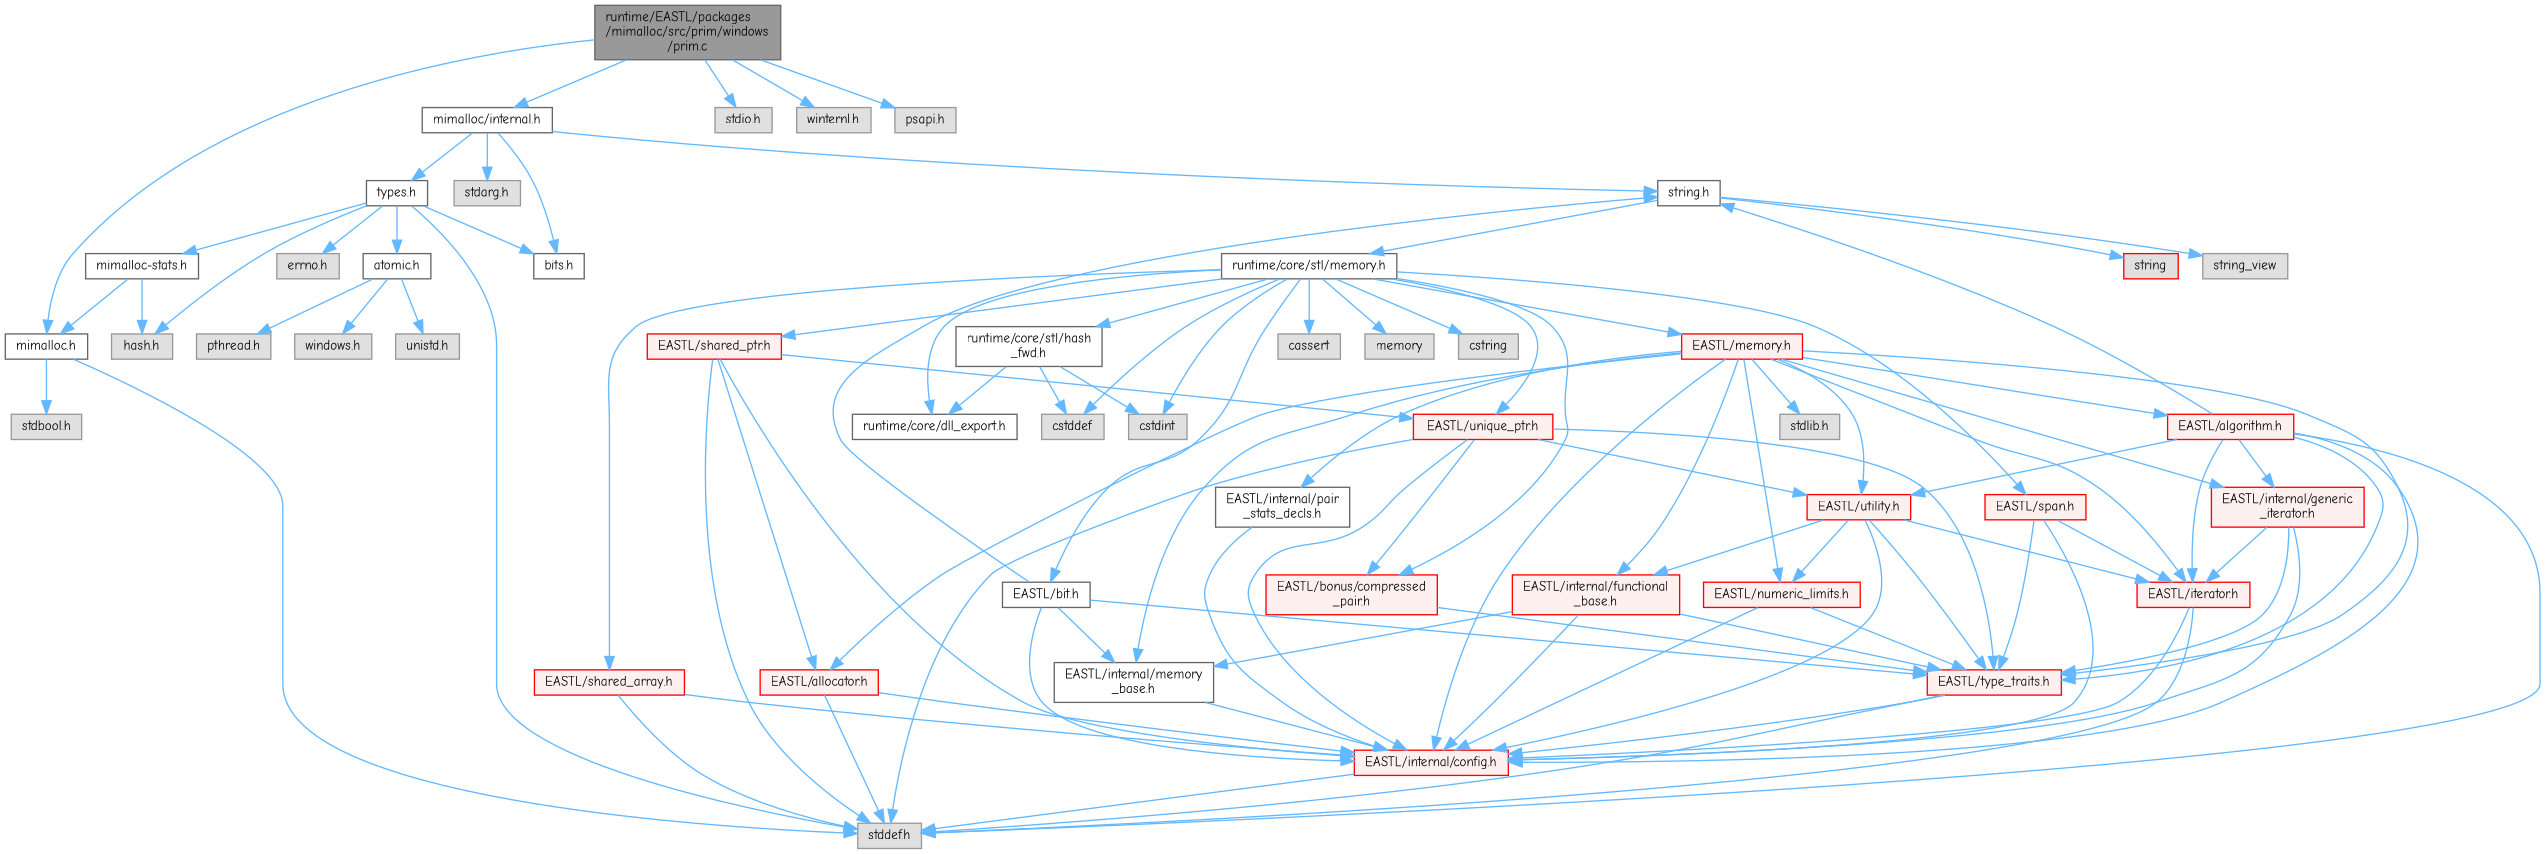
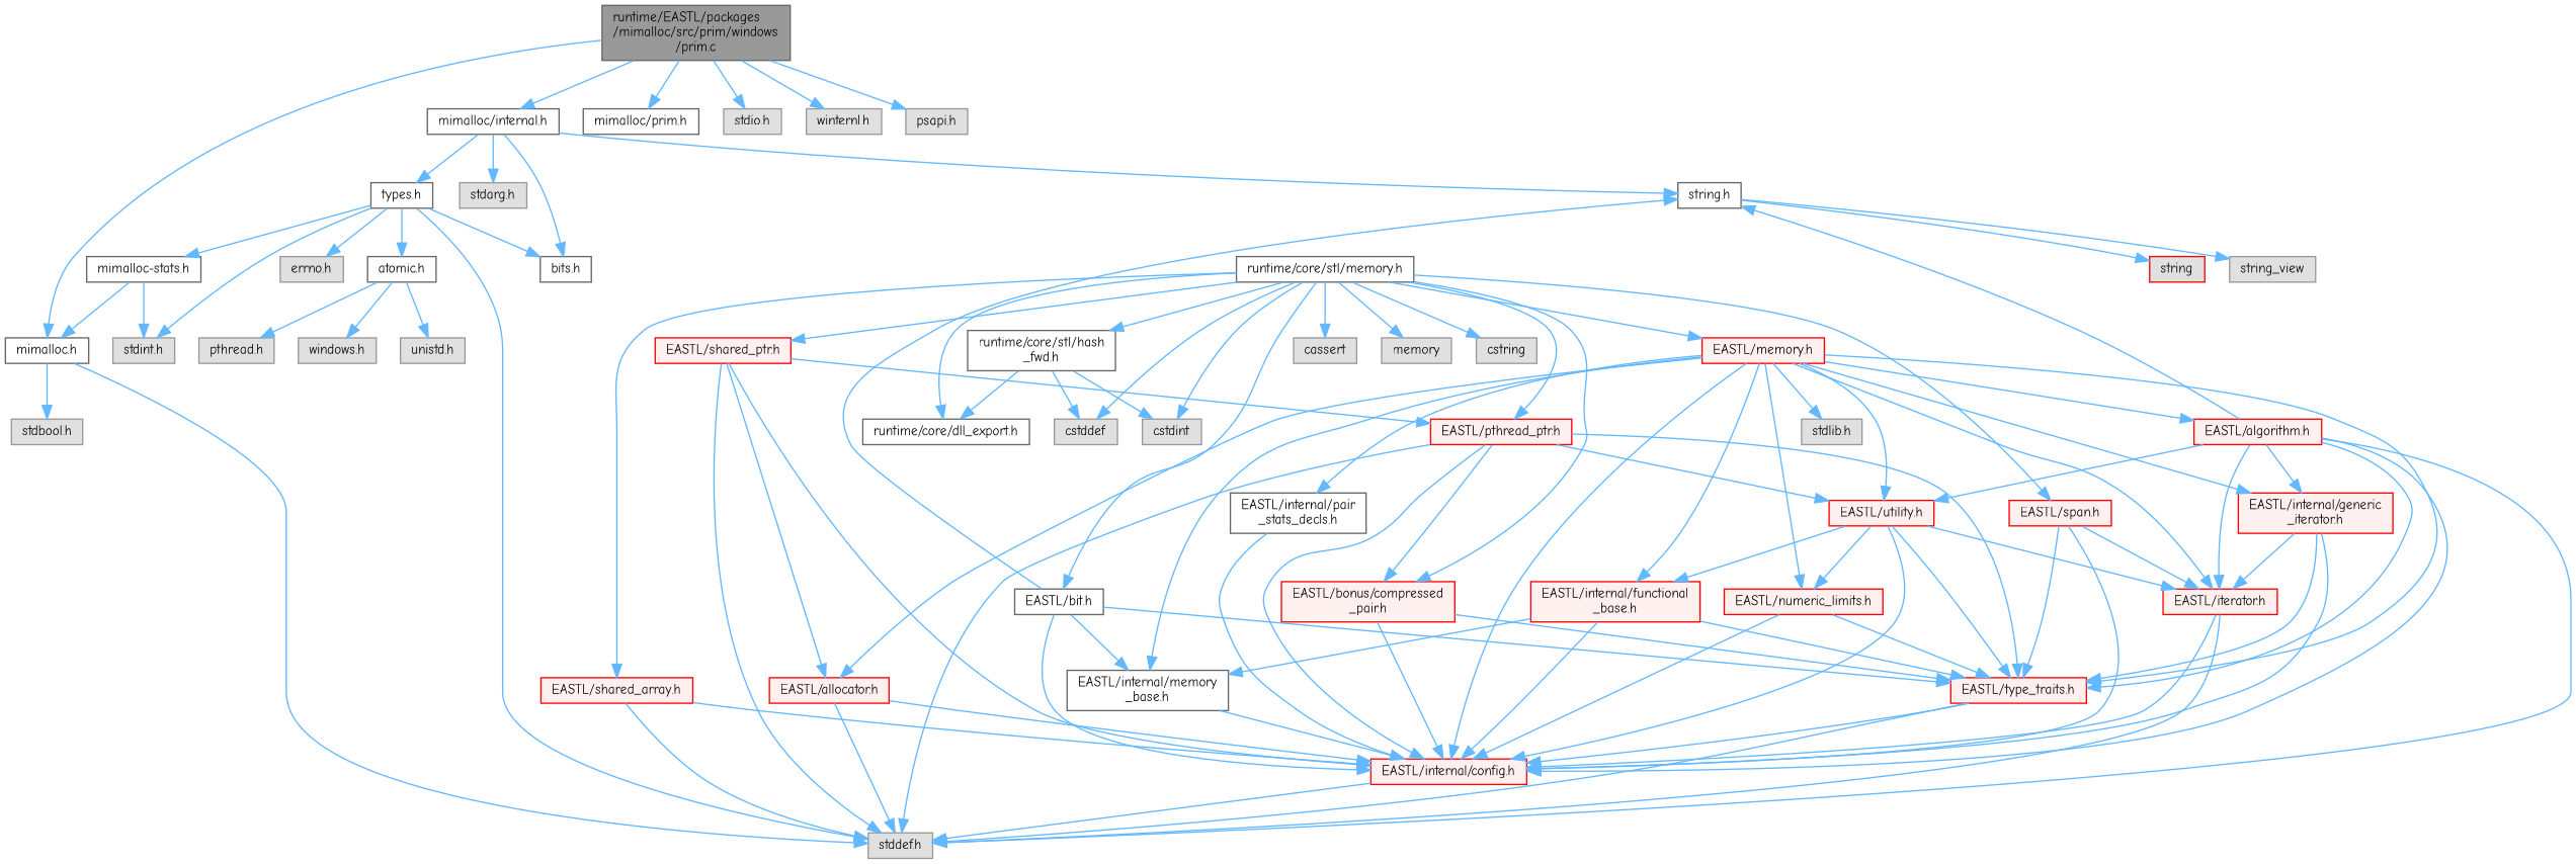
  digraph {
    fontname="Comic Neue"
    node [color=grey60 fillcolor="#E0E0E0" fontname="Comic Neue" fontsize=10 shape=box style=filled]
    edge [color=steelblue1 fontname="Comic Neue" fontsize=10 labelfontname=Helvetica labelfontsize=10 style=solid]
    n1 [color=gray40 fillcolor=grey60 fontcolor=black height=0.2 label="runtime/EASTL/packages\l/mimalloc/src/prim/windows\l/prim.c" width=0.4]
    n2 [color=grey40 fillcolor=white height=0.2 label="mimalloc.h" width=0.4]
    n3 [color=grey40 fillcolor=white height=0.2 label="mimalloc/internal.h" width=0.4]
+   n4 [color=grey40 fillcolor=white height=0.2 label="mimalloc/prim.h" width=0.4]
    n5 [height=0.2 label="stdio.h" width=0.4]
    n6 [height=0.2 label="winternl.h" width=0.4]
    n7 [height=0.2 label="psapi.h" width=0.4]
    n8 [height=0.2 label="stddef.h" width=0.4]
    n9 [height=0.2 label="stdbool.h" width=0.4]
    n10 [color=grey40 fillcolor=white height=0.2 label="types.h" width=0.4]
    n11 [color=grey40 fillcolor=white height=0.2 label="bits.h" width=0.4]
    n12 [height=0.2 label="stdarg.h" width=0.4]
    n13 [color=grey40 fillcolor=white height=0.2 label="string.h" width=0.4]
    n14 [color=grey40 fillcolor=white height=0.2 label="mimalloc-stats.h" width=0.4]
-   n15 [height=0.2 label="hash.h" width=0.4]
+   n15 [height=0.2 label="stdint.h" width=0.4]
    n16 [height=0.2 label="errno.h" width=0.4]
    n17 [color=grey40 fillcolor=white height=0.2 label="atomic.h" width=0.4]
    n18 [color=red height=0.2 label=string width=0.4]
    n19 [height=0.2 label=string_view width=0.4]
    n20 [color=grey40 fillcolor=white height=0.2 label="runtime/core/stl/memory.h" width=0.4]
    n21 [height=0.2 label="pthread.h" width=0.4]
    n22 [height=0.2 label="windows.h" width=0.4]
    n23 [height=0.2 label="unistd.h" width=0.4]
    n24 [height=0.2 label=cstddef width=0.4]
    n25 [height=0.2 label=cstdint width=0.4]
    n26 [height=0.2 label=cassert width=0.4]
    n27 [height=0.2 label=memory width=0.4]
    n28 [height=0.2 label=cstring width=0.4]
    n29 [color=grey40 fillcolor=white height=0.2 label="EASTL/bit.h" width=0.4]
    n30 [color=red fillcolor="#FFF0F0" height=0.2 label="EASTL/memory.h" width=0.4]
    n31 [color=red fillcolor="#FFF0F0" height=0.2 label="EASTL/shared_array.h" width=0.4]
-   n32 [color=red fillcolor="#FFF0F0" height=0.2 label="EASTL/unique_ptr.h" width=0.4]
+   n32 [color=red fillcolor="#FFF0F0" height=0.2 label="EASTL/pthread_ptr.h" width=0.4]
    n33 [color=red fillcolor="#FFF0F0" height=0.2 label="EASTL/bonus/compressed\l_pair.h" width=0.4]
    n34 [color=red fillcolor="#FFF0F0" height=0.2 label="EASTL/shared_ptr.h" width=0.4]
    n35 [color=red fillcolor="#FFF0F0" height=0.2 label="EASTL/span.h" width=0.4]
    n36 [color=grey40 fillcolor=white height=0.2 label="runtime/core/dll_export.h" width=0.4]
    n37 [color=grey40 fillcolor=white height=0.2 label="runtime/core/stl/hash\l_fwd.h" width=0.4]
    n38 [color=red fillcolor="#FFF0F0" height=0.2 label="EASTL/internal/config.h" width=0.4]
    n39 [color=grey40 fillcolor=white height=0.2 label="EASTL/internal/memory\l_base.h" width=0.4]
    n40 [color=red fillcolor="#FFF0F0" height=0.2 label="EASTL/type_traits.h" width=0.4]
    n41 [color=red fillcolor="#FFF0F0" height=0.2 label="EASTL/internal/generic\l_iterator.h" width=0.4]
    n42 [color=red fillcolor="#FFF0F0" height=0.2 label="EASTL/iterator.h" width=0.4]
    n43 [color=grey40 fillcolor=white height=0.2 label="EASTL/internal/pair\l_stats_decls.h" width=0.4]
    n44 [color=red fillcolor="#FFF0F0" height=0.2 label="EASTL/internal/functional\l_base.h" width=0.4]
    n45 [color=red fillcolor="#FFF0F0" height=0.2 label="EASTL/algorithm.h" width=0.4]
    n46 [color=red fillcolor="#FFF0F0" height=0.2 label="EASTL/utility.h" width=0.4]
    n47 [color=red fillcolor="#FFF0F0" height=0.2 label="EASTL/numeric_limits.h" width=0.4]
    n48 [color=red fillcolor="#FFF0F0" height=0.2 label="EASTL/allocator.h" width=0.4]
    n49 [height=0.2 label="stdlib.h" width=0.4]
    n1 -> n2
    n1 -> n3
+   n1 -> n4
    n1 -> n5
    n1 -> n6
    n1 -> n7
    n2 -> n8
    n2 -> n9
    n3 -> n10
    n3 -> n11
    n3 -> n12
    n3 -> n13
    n10 -> n8
    n10 -> n11
    n10 -> n14
    n10 -> n15
    n10 -> n16
    n10 -> n17
    n13 -> n18
    n13 -> n19
-   n13 -> n20
    n14 -> n2
    n14 -> n15
    n17 -> n21
    n17 -> n22
    n17 -> n23
    n20 -> n24
    n20 -> n25
    n20 -> n26
    n20 -> n27
    n20 -> n28
    n20 -> n29
    n20 -> n30
    n20 -> n31
    n20 -> n32
    n20 -> n33
    n20 -> n34
    n20 -> n35
    n20 -> n36
    n20 -> n37
    n29 -> n13
    n29 -> n38
    n29 -> n39
    n29 -> n40
    n30 -> n38
    n30 -> n39
    n30 -> n40
    n30 -> n41
    n30 -> n42
    n30 -> n43
    n30 -> n44
    n30 -> n45
    n30 -> n46
    n30 -> n47
    n30 -> n48
    n30 -> n49
    n31 -> n8
    n31 -> n38
    n32 -> n8
    n32 -> n33
    n32 -> n38
    n32 -> n40
    n32 -> n46
+   n33 -> n38
    n33 -> n40
    n34 -> n8
    n34 -> n32
    n34 -> n38
    n34 -> n48
    n35 -> n38
    n35 -> n40
    n35 -> n42
    n37 -> n24
    n37 -> n25
    n37 -> n36
    n38 -> n8
    n39 -> n38
    n40 -> n8
    n40 -> n38
    n41 -> n38
    n41 -> n40
    n41 -> n42
    n42 -> n8
    n42 -> n38
    n43 -> n38
    n44 -> n38
    n44 -> n39
    n44 -> n40
    n45 -> n8
    n45 -> n13
    n45 -> n38
    n45 -> n40
    n45 -> n41
    n45 -> n42
    n45 -> n46
    n46 -> n38
    n46 -> n40
    n46 -> n42
    n46 -> n44
    n46 -> n47
    n47 -> n38
    n47 -> n40
    n48 -> n8
    n48 -> n38
  }
